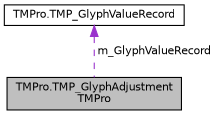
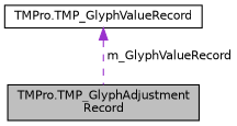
  digraph {
    node [color=black fontname=Helvetica fontsize=10 shape=record style=filled]
-   n1 [fillcolor=grey75 fontcolor=black height=0.2 label="TMPro.TMP_GlyphAdjustment\lTMPro" width=0.4]
+   n1 [fillcolor=grey75 fontcolor=black height=0.2 label="TMPro.TMP_GlyphAdjustment\lRecord" width=0.4]
    n2 [fillcolor=white height=0.2 label="TMPro.TMP_GlyphValueRecord" width=0.4]
    n2 -> n1 [color=darkorchid3 dir=back fontname=Helvetica fontsize=10 label=" m_GlyphValueRecord" labelfontname=Helvetica labelfontsize=10 style=dashed]
  }
